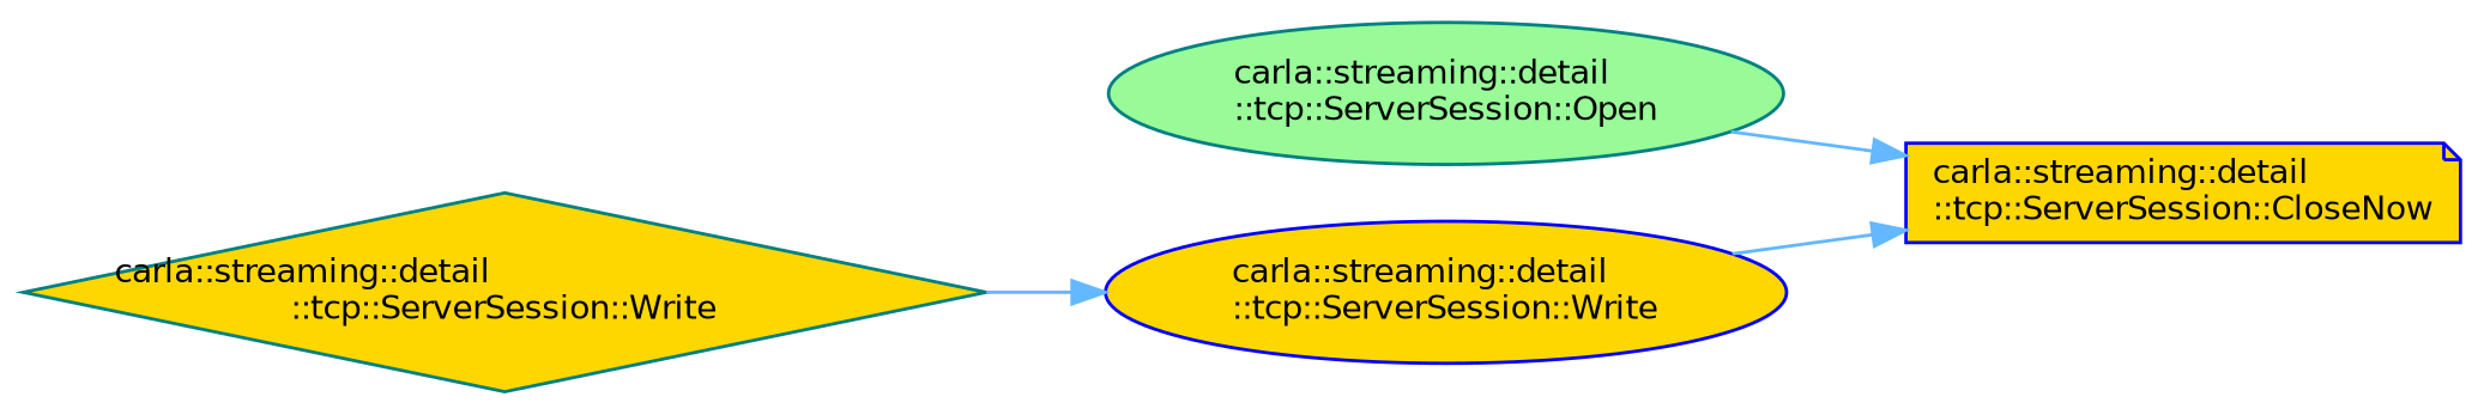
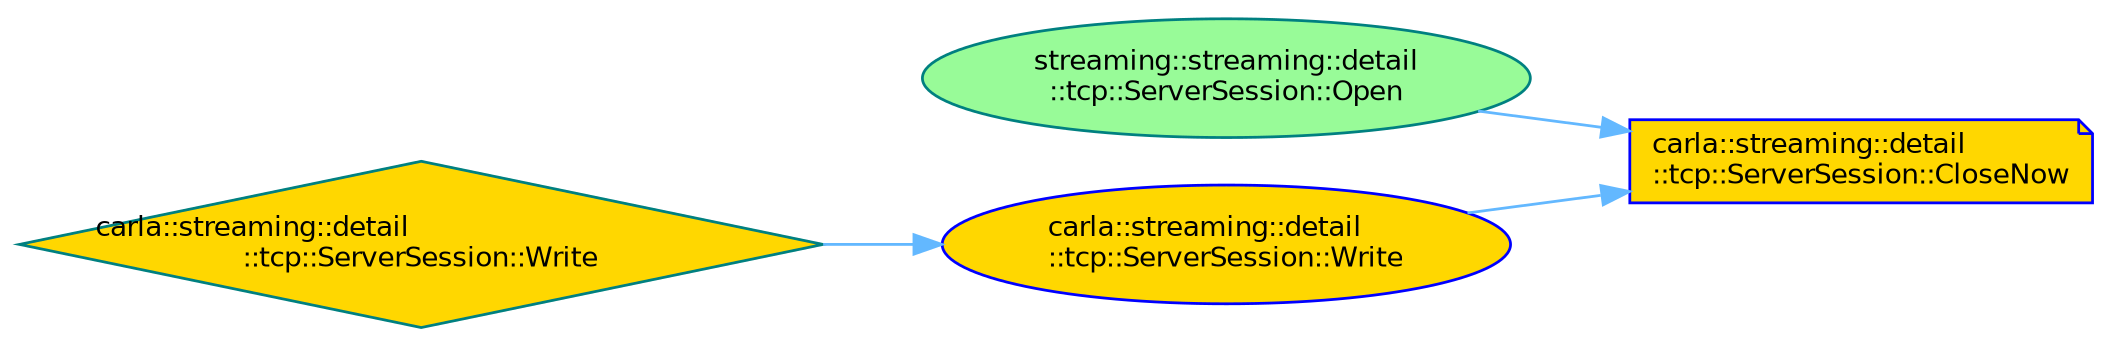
  digraph {
    rankdir=RL
    node [color=blue fillcolor=gold fontname=Helvetica fontsize=10 shape=ellipse style=filled]
    edge [color=steelblue1 dir=back fontname=Helvetica fontsize=10 labelfontname=Helvetica labelfontsize=10 style=solid]
    n1 [fontcolor=black height=0.2 label="carla::streaming::detail\l::tcp::ServerSession::CloseNow" shape=note width=0.4]
-   n2 [color=teal fillcolor=palegreen height=0.2 label="carla::streaming::detail\l::tcp::ServerSession::Open" width=0.4]
+   n2 [color=teal fillcolor=palegreen height=0.2 label="streaming::streaming::detail\l::tcp::ServerSession::Open" width=0.4]
    n3 [height=0.2 label="carla::streaming::detail\l::tcp::ServerSession::Write" width=0.4]
    n4 [color=teal height=0.2 label="carla::streaming::detail\l::tcp::ServerSession::Write" shape=diamond width=0.4]
    n1 -> n2
    n1 -> n3
    n3 -> n4
  }
